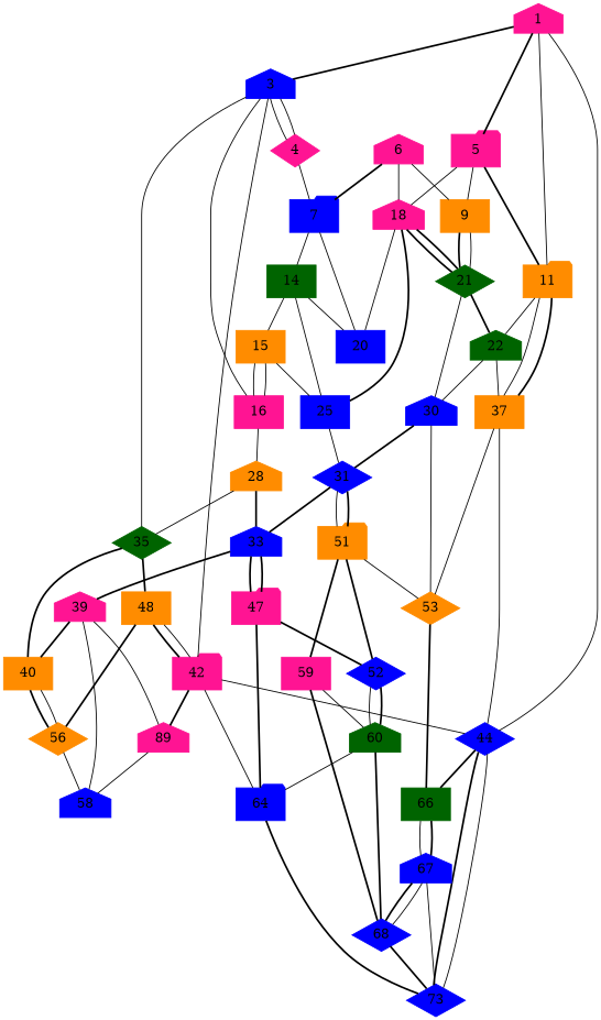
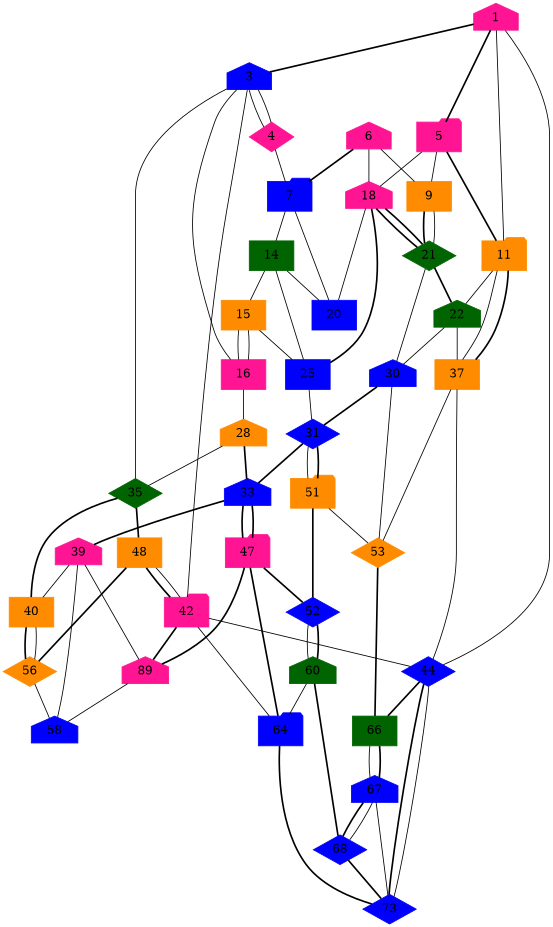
  graph {
    node [color=blue shape=house style=filled]
    edge [style=solid]
    1 [color=deeppink super="+2"]
    3 [super="+17"]
    5 [color=deeppink shape=folder super="+8"]
    11 [color=darkorange shape=folder super="+12"]
    44 [shape=diamond super="+45"]
    4 [color=deeppink shape=diamond]
    16 [color=deeppink shape=box]
    35 [color=darkgreen shape=diamond super="+36"]
    42 [color=deeppink shape=folder super="+71"]
    9 [color=darkorange shape=box]
    18 [color=deeppink super="+19"]
    22 [color=darkgreen super="+38"]
    37 [color=darkorange shape=box super="+46"]
    66 [color=darkgreen shape=box super="+70"]
    73 [shape=diamond super="+74"]
    7 [shape=folder super="+13"]
    28 [color=darkorange super="+29"]
    40 [color=darkorange shape=box]
    n19 [color=darkorange label=48 shape=box]
    n20 [color=deeppink label=89 super="+62"]
    64 [shape=folder super="+65"]
    14 [color=darkgreen shape=box super="+24"]
    20 [shape=box]
    6 [color=deeppink super="+10"]
    21 [color=darkgreen shape=diamond super="+23"]
    25 [shape=box super="+26"]
    15 [color=darkorange shape=box super="+27"]
    30 [super="+43"]
    53 [color=darkorange shape=diamond super="+54"]
    31 [shape=diamond super="+32"]
    33 [super="+34"]
    51 [color=darkorange shape=folder super="+55"]
    39 [color=deeppink super="+50"]
    47 [color=deeppink shape=folder super="+48"]
    52 [shape=diamond]
-   59 [color=deeppink shape=box]
    58 [super="+61"]
    56 [color=darkorange shape=diamond super="+57"]
    67 [super="+72"]
    60 [color=darkgreen super="+63"]
    68 [shape=diamond super="+69"]
    1 -- 3 [style=bold]
    1 -- 5 [style=bold]
    1 -- 11
    1 -- 44
    3 -- 4
    3 -- 4
    3 -- 16
    3 -- 35
    3 -- 42
    5 -- 11 [style=bold]
    5 -- 9
    5 -- 18
    11 -- 22
    11 -- 37
    11 -- 37 [style=bold]
    44 -- 66 [style=bold]
    44 -- 73 [style=bold]
    44 -- 73
    4 -- 7
    16 -- 28
    35 -- 40 [style=bold]
    35 -- n19 [style=bold]
    42 -- 44
    42 -- n20 [style=bold]
    42 -- 64
    9 -- 21 [style=bold]
    9 -- 21
    18 -- 20
    18 -- 21 [style=bold]
    18 -- 21 [style=bold]
    18 -- 25 [style=bold]
    22 -- 37
    22 -- 30
    37 -- 44
    37 -- 53
    66 -- 67 [weight=2]
    66 -- 67 [style=bold]
    7 -- 14
    7 -- 20
    28 -- 35
    28 -- 33 [style=bold]
    40 -- 56 [style=bold]
    40 -- 56
    n19 -- 42 [style=bold]
    n19 -- 42
    n19 -- 56 [style=bold]
    n20 -- 58
    64 -- 73 [style=bold]
    14 -- 20
    14 -- 25
    14 -- 15
    6 -- 9
    6 -- 18
    6 -- 7 [style=bold]
    21 -- 22 [style=bold]
    21 -- 30
    25 -- 31
    15 -- 16
    15 -- 16
    15 -- 25
    30 -- 53
    30 -- 31 [style=bold]
    53 -- 66 [style=bold]
    31 -- 33 [style=bold]
    31 -- 51
    31 -- 51 [style=bold]
    33 -- 39 [style=bold]
    33 -- 47 [style=bold]
    33 -- 47 [style=bold]
    51 -- 53
    51 -- 52 [style=bold]
-   51 -- 59 [style=bold]
-   39 -- 40 [style=bold]
+   39 -- 40
    39 -- n20
    39 -- 58
+   47 -- n20 [style=bold]
    47 -- 64 [style=bold]
    47 -- 52 [style=bold]
    52 -- 60
    52 -- 60 [style=bold]
-   59 -- 60
-   59 -- 68 [style=bold]
    56 -- 58 [weight=2]
    67 -- 73
    67 -- 68 [style=bold]
    67 -- 68
    60 -- 64
    60 -- 68 [style=bold]
    68 -- 73 [style=bold]
  }
